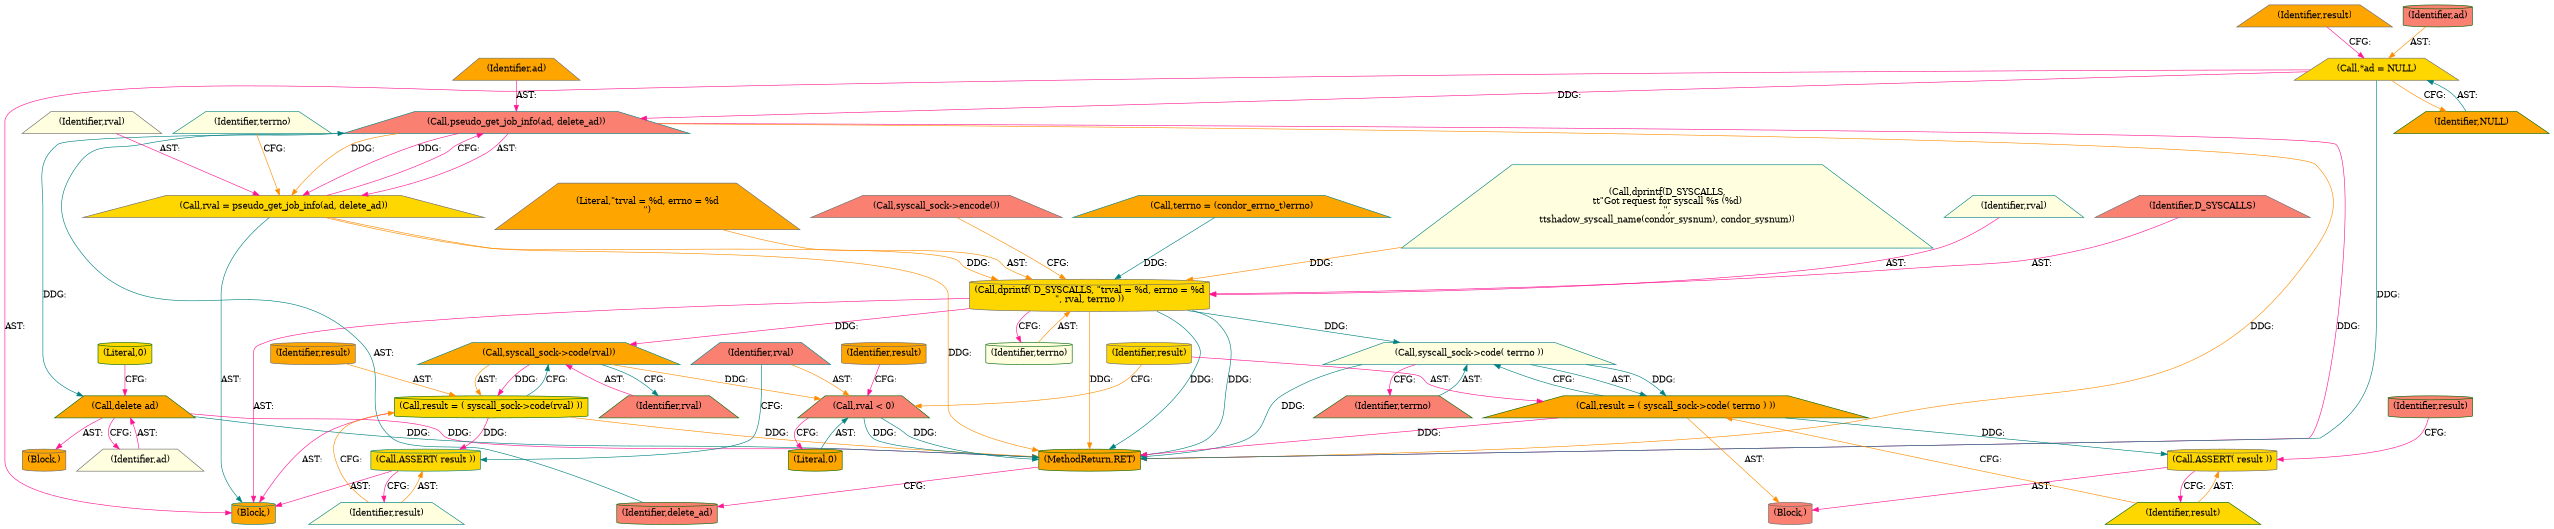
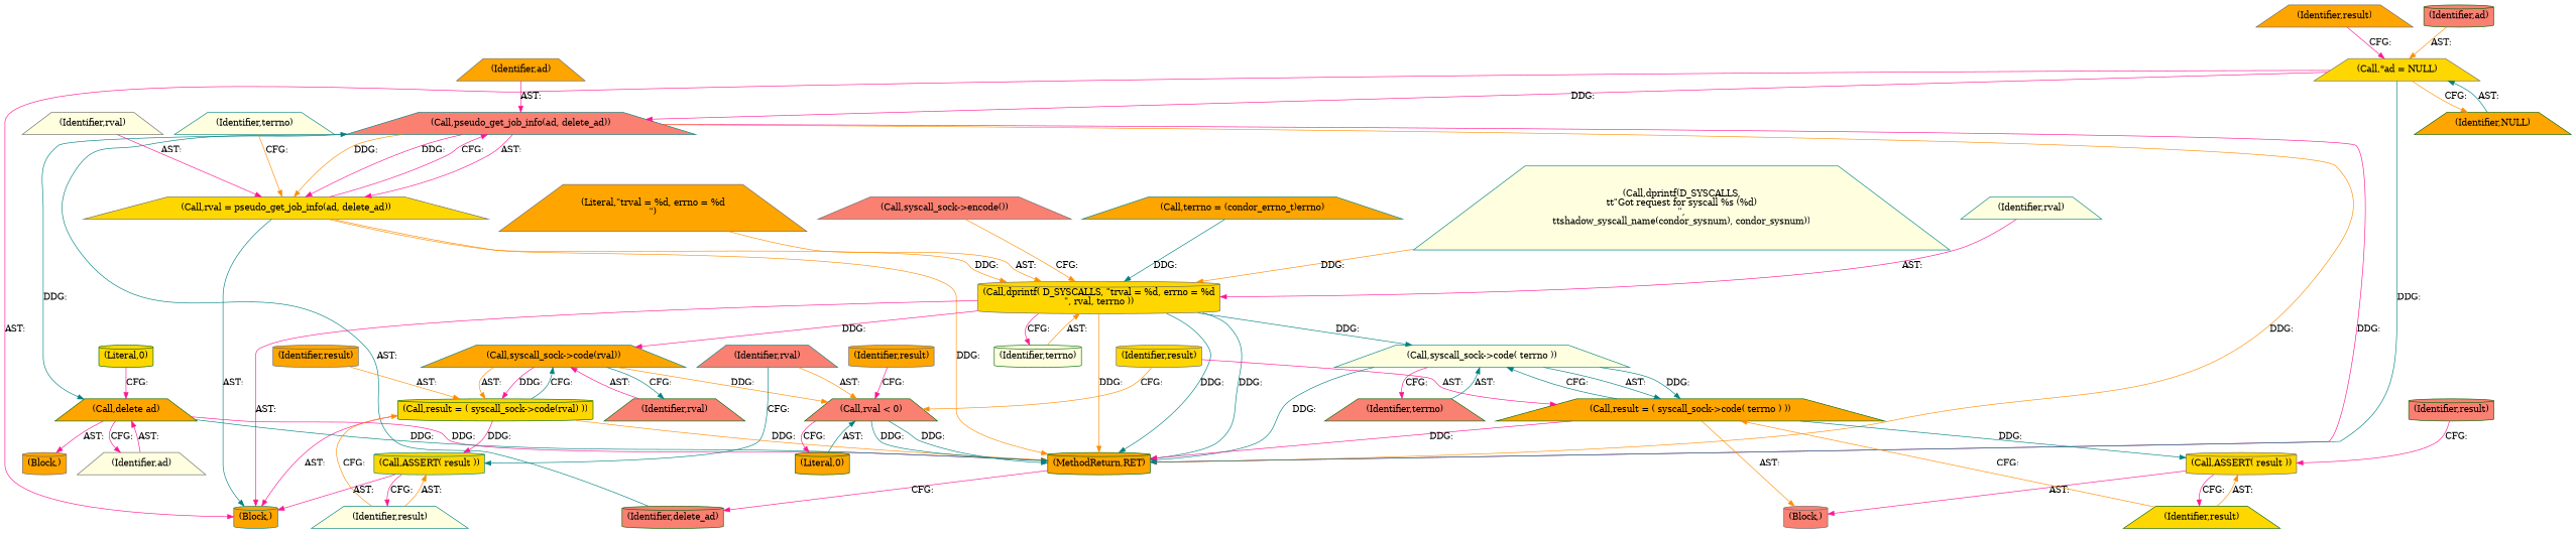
  digraph {
    node [color=gray40 fillcolor=orange shape=trapezium style=filled]
    edge [color=deeppink]
    n1 [color=teal fillcolor=salmon label="(Call,pseudo_get_job_info(ad, delete_ad))"]
    n2 [fillcolor=gold label="(Call,rval = pseudo_get_job_info(ad, delete_ad))"]
    n3 [color=darkgreen label="(Call,delete ad)"]
    n4 [color=darkgreen label="(MethodReturn,RET)" shape=cylinder]
    n5 [color=teal label="(Block,)" shape=cylinder]
    n6 [fillcolor=gold label="(Call,dprintf( D_SYSCALLS, \"\trval = %d, errno = %d\n\", rval, terrno ))" shape=cylinder]
    n7 [label="(Block,)" shape=cylinder]
    n8 [fillcolor=lightyellow label="(Identifier,ad)"]
    n9 [color=darkgreen fillcolor=salmon label="(Identifier,delete_ad)" shape=cylinder]
    n10 [fillcolor=gold label="(Call,*ad = NULL)"]
    n11 [color=darkgreen label="(Identifier,NULL)"]
    n12 [color=teal label="(Call,syscall_sock->code(rval))"]
    n13 [color=teal fillcolor=lightyellow label="(Call,syscall_sock->code( terrno ))"]
    n14 [color=darkgreen fillcolor=lightyellow label="(Identifier,terrno)" shape=cylinder]
    n15 [color=darkgreen fillcolor=gold label="(Call,result = ( syscall_sock->code(rval) ))" shape=cylinder]
    n16 [color=darkgreen fillcolor=salmon label="(Call,rval < 0)"]
    n17 [color=darkgreen fillcolor=salmon label="(Identifier,rval)"]
    n18 [color=darkgreen label="(Call,result = ( syscall_sock->code( terrno ) ))"]
    n19 [color=darkgreen fillcolor=salmon label="(Identifier,terrno)"]
    n20 [color=teal fillcolor=gold label="(Call,ASSERT( result ))" shape=cylinder]
    n21 [color=darkgreen label="(Literal,0)" shape=cylinder]
    n22 [color=teal fillcolor=lightyellow label="(Identifier,result)"]
    n23 [fillcolor=gold label="(Call,ASSERT( result ))" shape=cylinder]
    n24 [fillcolor=salmon label="(Block,)" shape=cylinder]
    n25 [color=darkgreen fillcolor=gold label="(Identifier,result)"]
    n26 [fillcolor=salmon label="(Call,syscall_sock->encode())"]
    n27 [color=teal label="(Call,terrno = (condor_errno_t)errno)"]
    n28 [fillcolor=lightyellow label="(Identifier,rval)"]
    n29 [label="(Identifier,ad)"]
    n30 [color=teal fillcolor=lightyellow label="(Call,dprintf(D_SYSCALLS,\n\t\t\"Got request for syscall %s (%d)\n\",\n\t\tshadow_syscall_name(condor_sysnum), condor_sysnum))"]
    n31 [label="(Identifier,result)"]
    n32 [color=darkgreen fillcolor=salmon label="(Identifier,ad)" shape=cylinder]
    n33 [color=teal fillcolor=lightyellow label="(Identifier,rval)"]
    n34 [color=teal fillcolor=salmon label="(Identifier,rval)"]
    n35 [label="(Identifier,result)" shape=cylinder]
    n36 [fillcolor=gold label="(Identifier,result)" shape=cylinder]
    n37 [color=teal fillcolor=lightyellow label="(Identifier,terrno)"]
    n38 [color=darkgreen fillcolor=salmon label="(Identifier,result)" shape=cylinder]
-   n39 [fillcolor=salmon label="(Identifier,D_SYSCALLS)"]
    n40 [label="(Identifier,result)" shape=cylinder]
    n41 [label="(Literal,\"\trval = %d, errno = %d\n\")"]
    n42 [color=darkgreen fillcolor=gold label="(Literal,0)" shape=cylinder]
    n1 -> n2 [label="AST: "]
    n1 -> n2 [color=darkorange label="DDG: "]
    n1 -> n2 [label="DDG: "]
    n1 -> n3 [color=teal label="DDG: "]
    n1 -> n4 [label="DDG: "]
    n1 -> n4 [color=darkorange label="DDG: "]
    n2 -> n1 [label="CFG: "]
    n2 -> n4 [color=darkorange label="DDG: "]
    n2 -> n5 [color=teal label="AST: "]
    n2 -> n6 [color=darkorange label="DDG: "]
    n3 -> n4 [label="DDG: "]
    n3 -> n4 [color=teal label="DDG: "]
    n3 -> n7 [label="AST: "]
    n3 -> n8 [label="CFG: "]
    n4 -> n9 [label="CFG: "]
    n6 -> n4 [color=teal label="DDG: "]
    n6 -> n4 [color=darkorange label="DDG: "]
    n6 -> n4 [color=teal label="DDG: "]
    n6 -> n5 [label="AST: "]
    n6 -> n12 [label="DDG: "]
    n6 -> n13 [color=teal label="DDG: "]
    n6 -> n14 [label="CFG: "]
    n8 -> n3 [label="AST: "]
    n9 -> n1 [color=teal label="AST: "]
    n10 -> n1 [label="DDG: "]
    n10 -> n4 [color=teal label="DDG: "]
    n10 -> n5 [label="AST: "]
    n10 -> n11 [color=darkorange label="CFG: "]
    n11 -> n10 [color=teal label="AST: "]
    n12 -> n15 [color=darkorange label="AST: "]
    n12 -> n15 [label="DDG: "]
    n12 -> n16 [color=darkorange label="DDG: "]
    n12 -> n17 [color=teal label="CFG: "]
    n13 -> n4 [color=teal label="DDG: "]
    n13 -> n18 [color=teal label="AST: "]
    n13 -> n18 [color=teal label="DDG: "]
    n13 -> n19 [label="CFG: "]
    n14 -> n6 [color=darkorange label="AST: "]
    n15 -> n4 [color=darkorange label="DDG: "]
    n15 -> n5 [label="AST: "]
    n15 -> n12 [color=teal label="CFG: "]
    n15 -> n20 [label="DDG: "]
    n16 -> n4 [color=teal label="DDG: "]
    n16 -> n4 [color=teal label="DDG: "]
    n16 -> n21 [label="CFG: "]
    n17 -> n12 [label="AST: "]
    n18 -> n4 [label="DDG: "]
    n18 -> n13 [color=teal label="CFG: "]
    n18 -> n23 [color=teal label="DDG: "]
    n18 -> n24 [color=darkorange label="AST: "]
    n19 -> n13 [color=teal label="AST: "]
    n20 -> n5 [label="AST: "]
    n20 -> n22 [label="CFG: "]
    n21 -> n16 [color=teal label="AST: "]
    n22 -> n15 [color=darkorange label="CFG: "]
    n22 -> n20 [color=darkorange label="AST: "]
    n23 -> n24 [label="AST: "]
    n23 -> n25 [label="CFG: "]
    n25 -> n18 [color=darkorange label="CFG: "]
    n25 -> n23 [color=darkorange label="AST: "]
    n26 -> n6 [color=darkorange label="CFG: "]
    n27 -> n6 [color=teal label="DDG: "]
    n28 -> n2 [label="AST: "]
    n29 -> n1 [label="AST: "]
    n30 -> n6 [color=darkorange label="DDG: "]
    n31 -> n10 [label="CFG: "]
    n32 -> n10 [color=darkorange label="AST: "]
    n33 -> n6 [label="AST: "]
    n34 -> n16 [color=darkorange label="AST: "]
    n34 -> n20 [color=teal label="CFG: "]
    n35 -> n15 [color=darkorange label="AST: "]
    n36 -> n16 [color=darkorange label="CFG: "]
    n36 -> n18 [label="AST: "]
    n37 -> n2 [color=darkorange label="CFG: "]
    n38 -> n23 [label="CFG: "]
-   n39 -> n6 [label="AST: "]
    n40 -> n16 [label="CFG: "]
    n41 -> n6 [color=darkorange label="AST: "]
    n42 -> n3 [label="CFG: "]
  }
